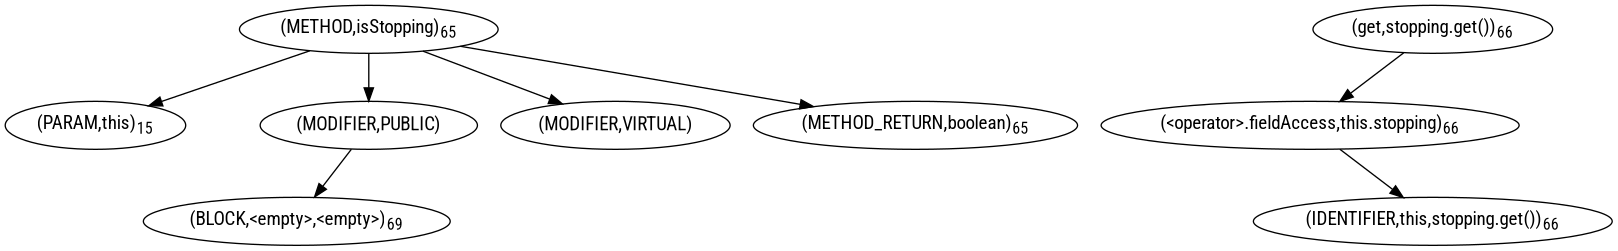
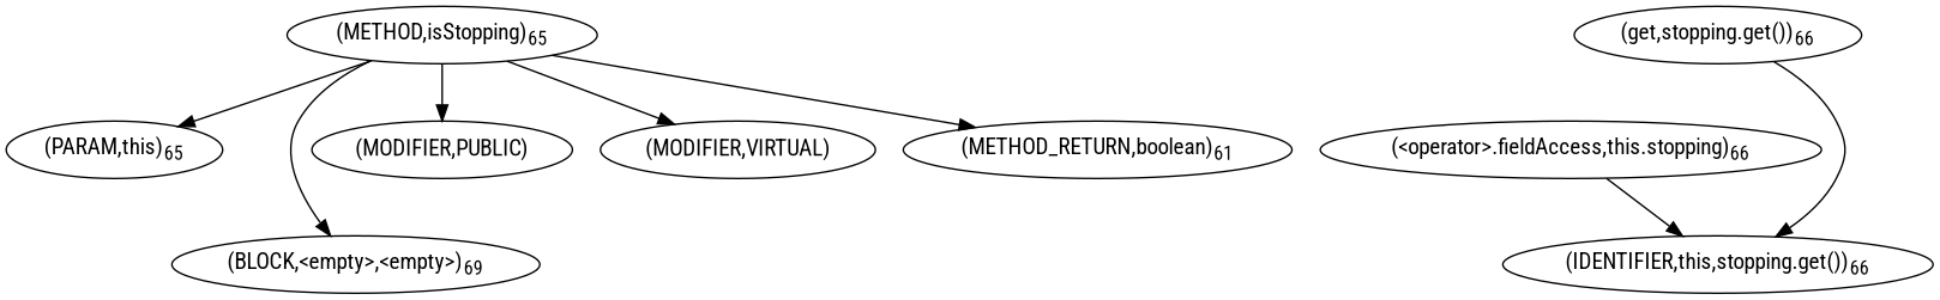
  digraph {
    fontname="Roboto Condensed"
    node [fontname="Roboto Condensed"]
    edge [fontname="Roboto Condensed"]
    n1 [label=<(METHOD,isStopping)<SUB>65</SUB>>]
-   n2 [label=<(PARAM,this)<SUB>15</SUB>>]
+   n2 [label=<(PARAM,this)<SUB>65</SUB>>]
    n3 [label=<(BLOCK,&lt;empty&gt;,&lt;empty&gt;)<SUB>69</SUB>>]
    n4 [label=<(MODIFIER,PUBLIC)>]
    n5 [label=<(MODIFIER,VIRTUAL)>]
-   n6 [label=<(METHOD_RETURN,boolean)<SUB>65</SUB>>]
+   n6 [label=<(METHOD_RETURN,boolean)<SUB>61</SUB>>]
    n7 [label=<(get,stopping.get())<SUB>66</SUB>>]
    n8 [label=<(&lt;operator&gt;.fieldAccess,this.stopping)<SUB>66</SUB>>]
    n9 [label=<(IDENTIFIER,this,stopping.get())<SUB>66</SUB>>]
    n1 -> n2
-   n4 -> n3
+   n1 -> n3
    n1 -> n4
    n1 -> n5
    n1 -> n6
-   n7 -> n8
+   n7 -> n9
    n8 -> n9
  }
